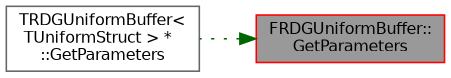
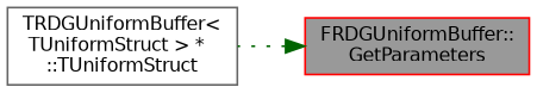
  digraph {
    rankdir=RL
    node [fontname=Helvetica fontsize=10 shape=box style=filled]
    n1 [color=red fillcolor=grey60 fontcolor=black height=0.2 label="FRDGUniformBuffer::\lGetParameters" width=0.4]
-   n2 [color=gray40 fillcolor=white height=0.2 label="TRDGUniformBuffer\<\l TUniformStruct \> *\l::GetParameters" width=0.4]
+   n2 [color=gray40 fillcolor=white height=0.2 label="TRDGUniformBuffer\<\l TUniformStruct \> *\l::TUniformStruct" width=0.4]
    n1 -> n2 [color=darkgreen dir=back fontname=Helvetica fontsize=10 labelfontname=Helvetica labelfontsize=10 style=dotted]
  }
